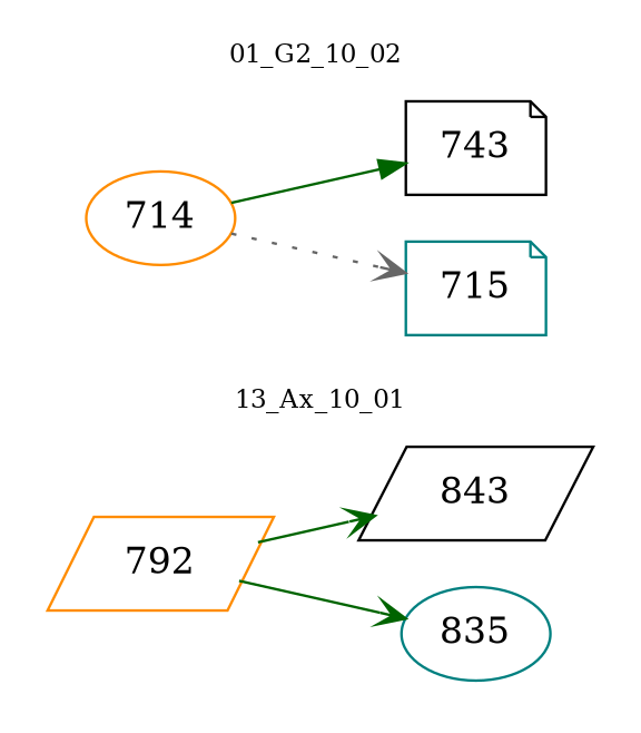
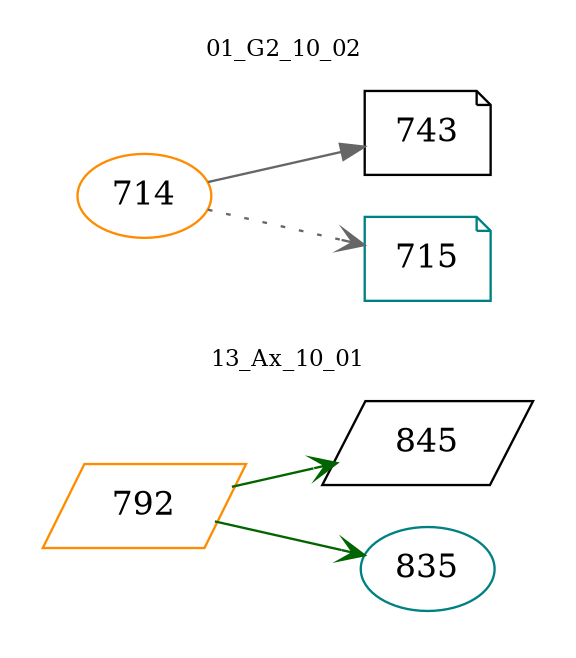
  digraph {
    rankdir=LR
    node [color=darkorange shape=parallelogram]
    edge [arrowhead=vee color=darkgreen style=solid]
    n1 [label=792]
    n2 [color=teal label=835 shape=ellipse]
-   n3 [color=black label=843]
+   n3 [color=black label=845]
    n4 [label=714 shape=ellipse]
    n5 [color=teal label=715 shape=note]
    n6 [color=black label=743 shape=note]
    subgraph cluster_1 {
      color=white
      fontsize=10
      label="13_Ax_10_01"
      n1
      n2
      n3
    }
    subgraph cluster_2 {
      color=white
      fontsize=10
      label="01_G2_10_02"
      n4
      n5
      n6
    }
    n1 -> n2
    n1 -> n3
    n4 -> n5 [color=gray40 style=dotted]
-   n4 -> n6 [arrowhead=normal]
+   n4 -> n6 [arrowhead=normal color=gray40]
  }
